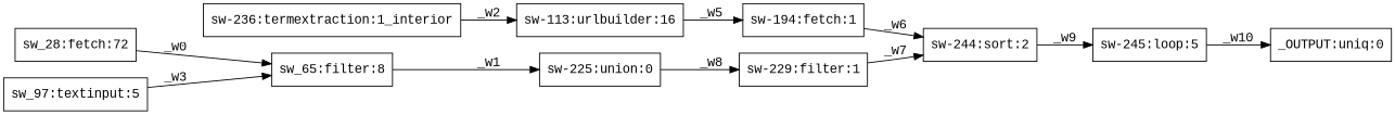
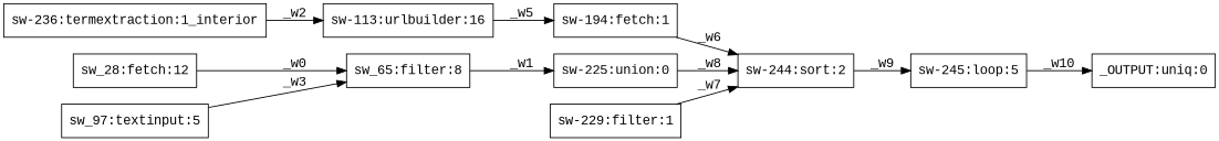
  digraph {
    fontname="Liberation Mono"
    rankdir=LR
    node [fontname="Liberation Mono" shape=box]
    edge [fontname="Liberation Mono"]
    n1 [label="sw-236:termextraction:1_interior"]
    n2 [label="sw-113:urlbuilder:16"]
    n3 [label="sw-225:union:0"]
    n4 [label="sw-229:filter:1"]
    n5 [label="sw-244:sort:2"]
    n6 [label="_OUTPUT:uniq:0"]
    n7 [label="sw_65:filter:8"]
    n8 [label="sw-245:loop:5"]
-   n9 [label="sw_28:fetch:72"]
+   n9 [label="sw_28:fetch:12"]
    n10 [label="sw_97:textinput:5"]
    n11 [label="sw-194:fetch:1"]
    n1 -> n2 [label=_w2]
    n2 -> n11 [label=_w5]
-   n3 -> n4 [label=_w8]
+   n3 -> n5 [label=_w8]
    n4 -> n5 [label=_w7]
    n5 -> n8 [label=_w9]
    n7 -> n3 [label=_w1]
    n8 -> n6 [label=_w10]
    n9 -> n7 [label=_w0]
    n10 -> n7 [label=_w3]
    n11 -> n5 [label=_w6]
  }
